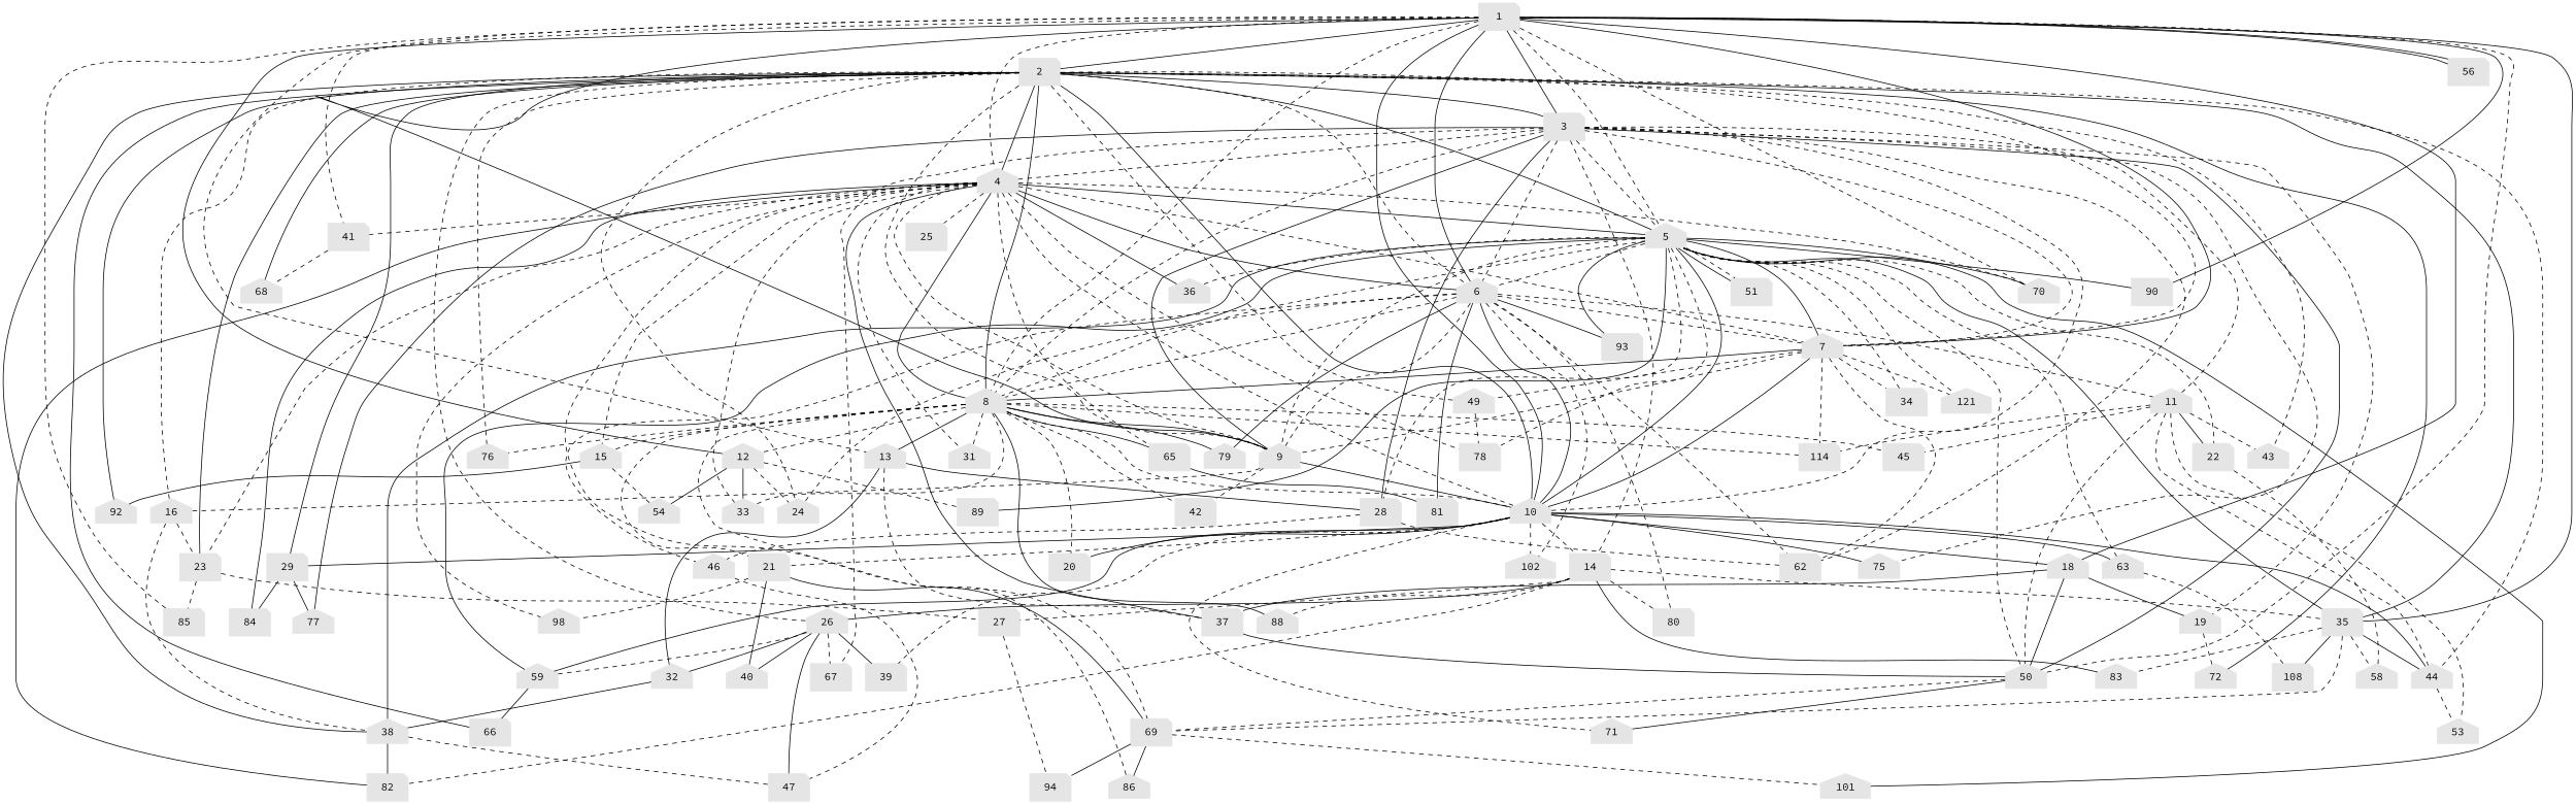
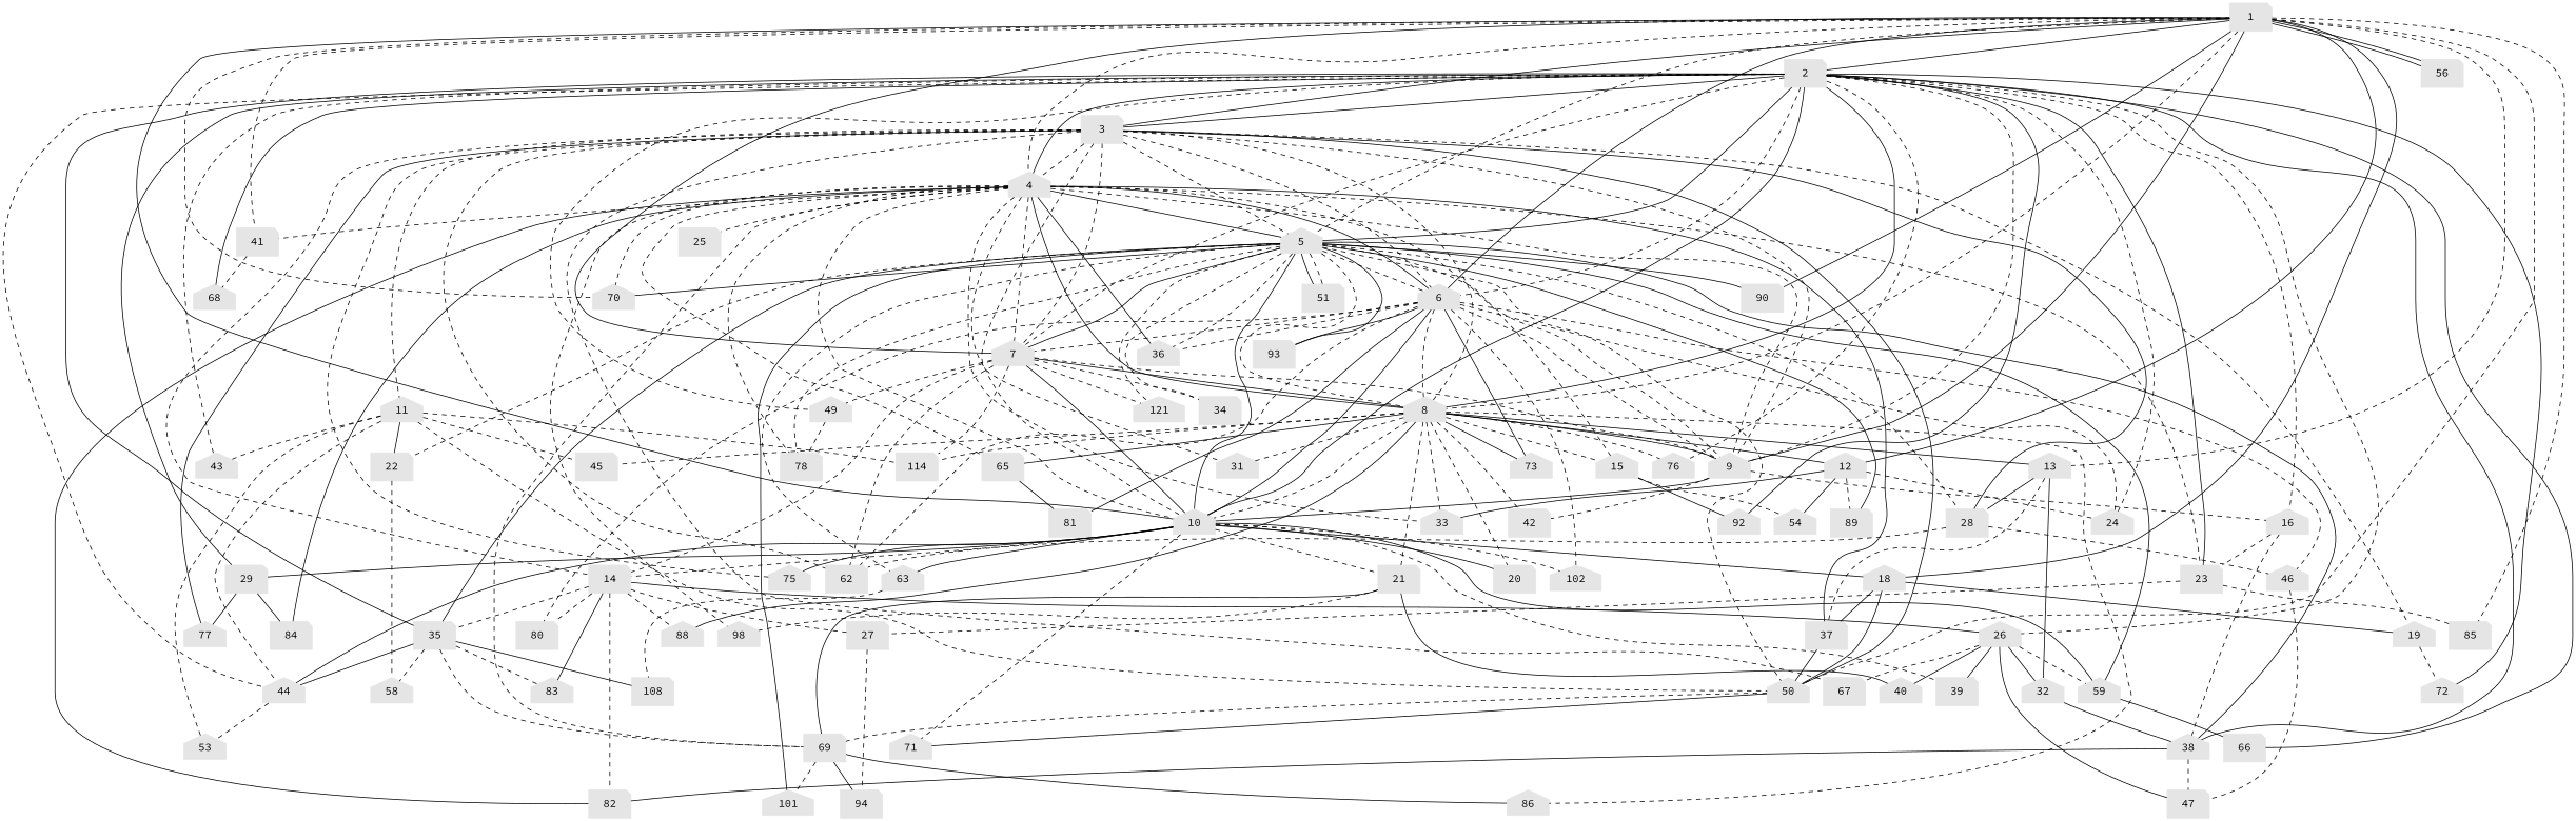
  graph {
    fontname="Source Code Pro"
    node [color=gray90 fontname="Source Code Pro" shape=house style=filled]
    edge [fontname="Source Code Pro" style=dashed]
    2 [shape=note super="+125+104+55"]
    3 [shape=note super="+96+112+113+103"]
    4 [super="+64+48+17"]
    5
    6
    7
    8
    9
    10
    35 [shape=note super="+52"]
    16
    23 [shape=note]
    24 [super="+106"]
    26
    29 [shape=note]
    38 [super="+99+124"]
    43
    44 [super="+107"]
    49
    66 [shape=note]
    68
    72
    76
    92
    1 [shape=note]
    12
    13 [super="+61"]
    18
    41 [shape=note]
    50 [super="+97+115+57"]
    56 [shape=note]
    70 [super="+109"]
    85 [shape=note]
    90 [shape=note]
    11
    14 [shape=note]
    19
    28 [shape=note super="+30"]
    62 [shape=note super="+120+91"]
    67 [shape=note]
    75
    77
    15
    25 [shape=note]
    31
    33
    36
    37 [shape=note super="+95+74"]
    65 [shape=note]
    69 [shape=note super="+79+105"]
    78 [shape=note super="+118"]
    82 [shape=note]
    84 [shape=note]
    98
    22 [shape=note]
    34 [shape=note]
    51 [shape=note]
    59 [super="+87"]
    63
    89 [shape=note]
    93 [shape=note]
    101
    121
    46
-   73 [label=79]
+   73
    80 [shape=note]
    81 [shape=note]
    102
    114 [shape=note super="+127+116"]
    20 [shape=note]
    21 [shape=note]
    42 [shape=note]
    45 [shape=note]
    86
    88
    39 [shape=note]
    71
    54
    32
    83
    58
    108 [shape=note]
    27 [shape=note]
    40
    47 [shape=note super="+126"]
    53
    94 [shape=note]
    2 -- 3 [style=solid]
    2 -- 4 [style=solid weight=2]
    2 -- 5 [style=solid]
    2 -- 6
    2 -- 7
    2 -- 8 [style=solid]
    2 -- 9
    2 -- 10 [style=solid]
    2 -- 35 [style=solid]
    2 -- 16
    2 -- 23 [style=solid]
    2 -- 24
    2 -- 26
    2 -- 29 [style=solid]
    2 -- 38 [style=solid]
    2 -- 43
    2 -- 44
    2 -- 49
    2 -- 66 [style=solid]
    2 -- 68 [style=solid]
    2 -- 72 [style=solid]
    2 -- 76
    2 -- 92 [style=solid]
    3 -- 4 [weight=3]
    3 -- 5 [weight=2]
    3 -- 6
    3 -- 7
    3 -- 8
-   3 -- 9 [style=solid]
+   3 -- 9
    3 -- 10
    3 -- 50 [style=solid]
    3 -- 11
    3 -- 14
    3 -- 19
    3 -- 28 [style=solid]
    3 -- 62
    3 -- 67
    3 -- 75
    3 -- 77 [style=solid]
    4 -- 5 [style=solid weight=2]
    4 -- 6 [style=solid]
    4 -- 7 [weight=2]
    4 -- 8 [style=solid weight=2]
    4 -- 9
    4 -- 10
    4 -- 23
    4 -- 41
    4 -- 70
    4 -- 15
    4 -- 25 [weight=2]
    4 -- 31
    4 -- 33
    4 -- 36 [style=solid]
    4 -- 37 [style=solid]
    4 -- 65
    4 -- 69
    4 -- 78
    4 -- 82 [style=solid]
    4 -- 84 [style=solid]
    4 -- 98
    5 -- 6
    5 -- 7 [style=solid]
    5 -- 8
    5 -- 9
    5 -- 10 [style=solid]
    5 -- 35 [style=solid]
    5 -- 38 [style=solid]
    5 -- 50
    5 -- 70 [style=solid]
    5 -- 90 [style=solid]
    5 -- 28 [weight=2]
    5 -- 36
    5 -- 78
    5 -- 22
    5 -- 34
    5 -- 51 [style=solid]
    5 -- 51
    5 -- 59 [style=solid]
    5 -- 63
    5 -- 89 [style=solid]
    5 -- 93 [style=solid]
    5 -- 101 [style=solid]
    5 -- 121
    6 -- 7
    6 -- 8
    6 -- 9
    6 -- 10 [style=solid]
    6 -- 24 [weight=2]
-   6 -- 11
+   6 -- 36
    6 -- 62
    6 -- 93 [style=solid]
    6 -- 46
    6 -- 73 [style=solid]
    6 -- 80
    6 -- 81 [style=solid]
    6 -- 102
    7 -- 8 [style=solid]
    7 -- 9
    7 -- 10 [style=solid]
    7 -- 49
+   7 -- 14
    7 -- 62
    7 -- 34
    7 -- 121
    7 -- 114
    8 -- 9 [style=solid]
    8 -- 10
    8 -- 76
-   8 -- 12
+   8 -- 12 [style=solid]
    8 -- 13 [style=solid]
    8 -- 15
    8 -- 31
    8 -- 33
    8 -- 65 [style=solid]
    8 -- 73 [style=solid]
    8 -- 114 [weight=2]
    8 -- 20
    8 -- 21
    8 -- 42
    8 -- 45
    8 -- 86
    8 -- 88 [style=solid]
    9 -- 10 [style=solid]
    9 -- 16
    9 -- 42
    10 -- 29 [style=solid]
    10 -- 44 [style=solid]
    10 -- 18 [style=solid]
    10 -- 14
    10 -- 75 [style=solid]
    10 -- 59 [style=solid]
    10 -- 63 [style=solid]
    10 -- 102
    10 -- 20 [style=solid]
    10 -- 21
    10 -- 39
    10 -- 71
    35 -- 44 [style=solid weight=2]
    35 -- 69
    35 -- 83
    35 -- 58
    35 -- 108 [style=solid]
    16 -- 23
    16 -- 38
    23 -- 85
    23 -- 27
    26 -- 67
    26 -- 59
    26 -- 39 [style=solid]
    26 -- 32 [style=solid]
    26 -- 40 [style=solid]
    26 -- 47 [style=solid]
    29 -- 77 [style=solid]
    29 -- 84 [style=solid]
    38 -- 82 [style=solid]
    38 -- 47
    44 -- 53
    49 -- 78
    1 -- 2 [style=solid]
    1 -- 3 [style=solid]
    1 -- 4 [weight=2]
    1 -- 5
    1 -- 6 [style=solid]
    1 -- 7 [style=solid]
    1 -- 8
    1 -- 9 [style=solid]
    1 -- 10 [style=solid]
-   1 -- 35 [style=solid]
    1 -- 12 [style=solid]
    1 -- 13
    1 -- 18 [style=solid]
    1 -- 41
    1 -- 50 [weight=2]
    1 -- 56 [style=solid]
    1 -- 56 [style=solid]
    1 -- 70
    1 -- 85
    1 -- 90 [style=solid]
    12 -- 24
    12 -- 33 [style=solid]
    12 -- 89
    12 -- 54 [style=solid]
    13 -- 28 [style=solid]
    13 -- 37
    13 -- 32 [style=solid]
    18 -- 50 [style=solid]
    18 -- 19 [style=solid]
    18 -- 37 [style=solid]
    41 -- 68
    50 -- 69
    50 -- 71 [style=solid]
    11 -- 43
    11 -- 44
    11 -- 50
    11 -- 22 [style=solid]
    11 -- 114
    11 -- 45
    11 -- 53
    14 -- 35
    14 -- 26 [style=solid]
    14 -- 82
    14 -- 80
    14 -- 88
    14 -- 83 [style=solid]
    14 -- 27
    19 -- 72
    28 -- 62
    28 -- 46
    15 -- 92 [style=solid]
    15 -- 54
    37 -- 50 [style=solid]
    65 -- 81 [style=solid]
    69 -- 101
    69 -- 86 [style=solid]
    69 -- 94 [style=solid]
    22 -- 58
    59 -- 66 [style=solid]
    63 -- 108
    46 -- 47
    21 -- 69 [style=solid]
    21 -- 98
    21 -- 40 [style=solid]
    32 -- 38 [style=solid]
    27 -- 94
  }
